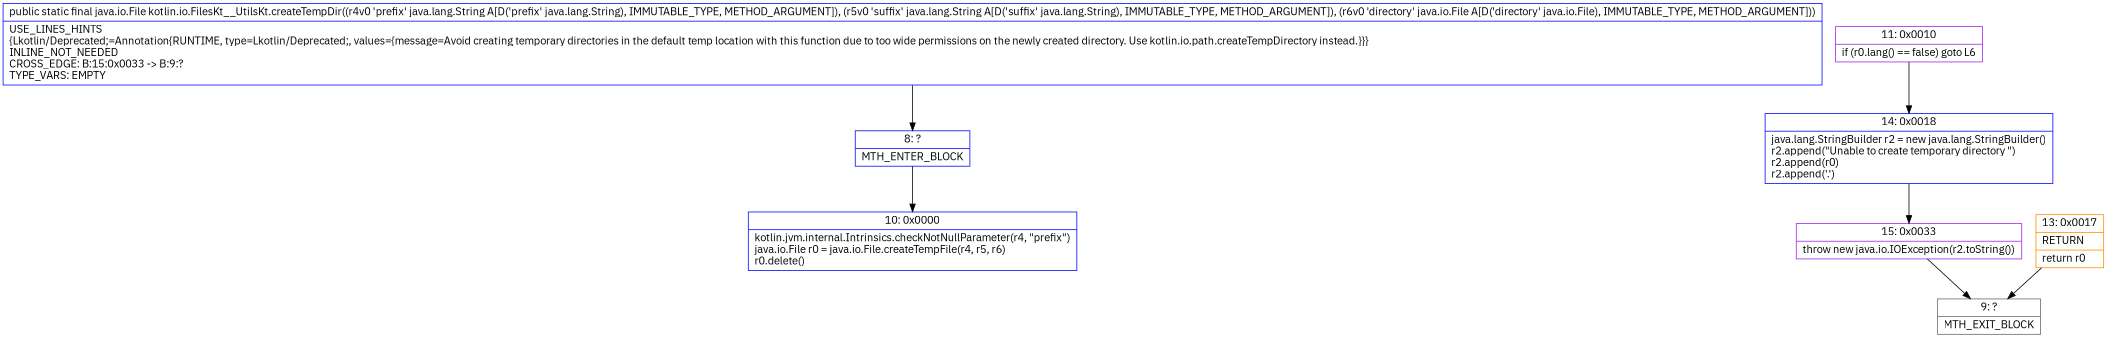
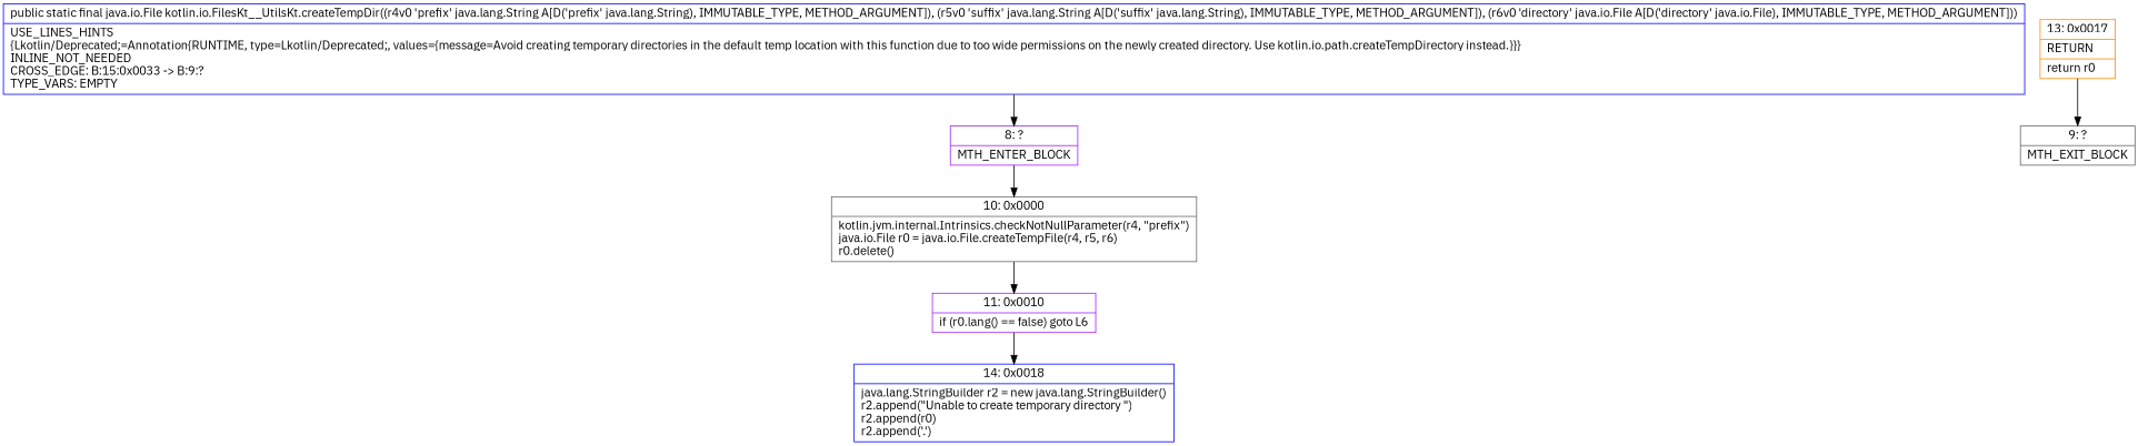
  digraph {
    fontname="IBM Plex Sans"
    node [color=blue fontname="IBM Plex Sans" shape=record]
    edge [fontname="IBM Plex Sans"]
-   n1 [label="{8\:\ ?|MTH_ENTER_BLOCK\l}"]
-   n2 [label="{10\:\ 0x0000|kotlin.jvm.internal.Intrinsics.checkNotNullParameter(r4, \"prefix\")\ljava.io.File r0 = java.io.File.createTempFile(r4, r5, r6)\lr0.delete()\l}"]
+   n1 [color=purple label="{8\:\ ?|MTH_ENTER_BLOCK\l}"]
+   n2 [color=gray40 label="{10\:\ 0x0000|kotlin.jvm.internal.Intrinsics.checkNotNullParameter(r4, \"prefix\")\ljava.io.File r0 = java.io.File.createTempFile(r4, r5, r6)\lr0.delete()\l}"]
    n3 [color=purple label="{11\:\ 0x0010|if (r0.lang() == false) goto L6\l}"]
    n4 [label="{14\:\ 0x0018|java.lang.StringBuilder r2 = new java.lang.StringBuilder()\lr2.append(\"Unable to create temporary directory \")\lr2.append(r0)\lr2.append('.')\l}"]
-   n5 [color=purple label="{15\:\ 0x0033|throw new java.io.IOException(r2.toString())\l}"]
    n6 [color=darkorange label="{13\:\ 0x0017|RETURN\l|return r0\l}"]
    n7 [color=gray40 label="{9\:\ ?|MTH_EXIT_BLOCK\l}"]
    n8 [label="{public static final java.io.File kotlin.io.FilesKt__UtilsKt.createTempDir((r4v0 'prefix' java.lang.String A[D('prefix' java.lang.String), IMMUTABLE_TYPE, METHOD_ARGUMENT]), (r5v0 'suffix' java.lang.String A[D('suffix' java.lang.String), IMMUTABLE_TYPE, METHOD_ARGUMENT]), (r6v0 'directory' java.io.File A[D('directory' java.io.File), IMMUTABLE_TYPE, METHOD_ARGUMENT]))  | USE_LINES_HINTS\l\{Lkotlin\/Deprecated;=Annotation\{RUNTIME, type=Lkotlin\/Deprecated;, values=\{message=Avoid creating temporary directories in the default temp location with this function due to too wide permissions on the newly created directory. Use kotlin.io.path.createTempDirectory instead.\}\}\}\lINLINE_NOT_NEEDED\lCROSS_EDGE: B:15:0x0033 \-\> B:9:?\lTYPE_VARS: EMPTY\l}"]
    n1 -> n2
+   n2 -> n3
    n3 -> n4
-   n4 -> n5
-   n5 -> n7
    n6 -> n7
    n8 -> n1
  }
